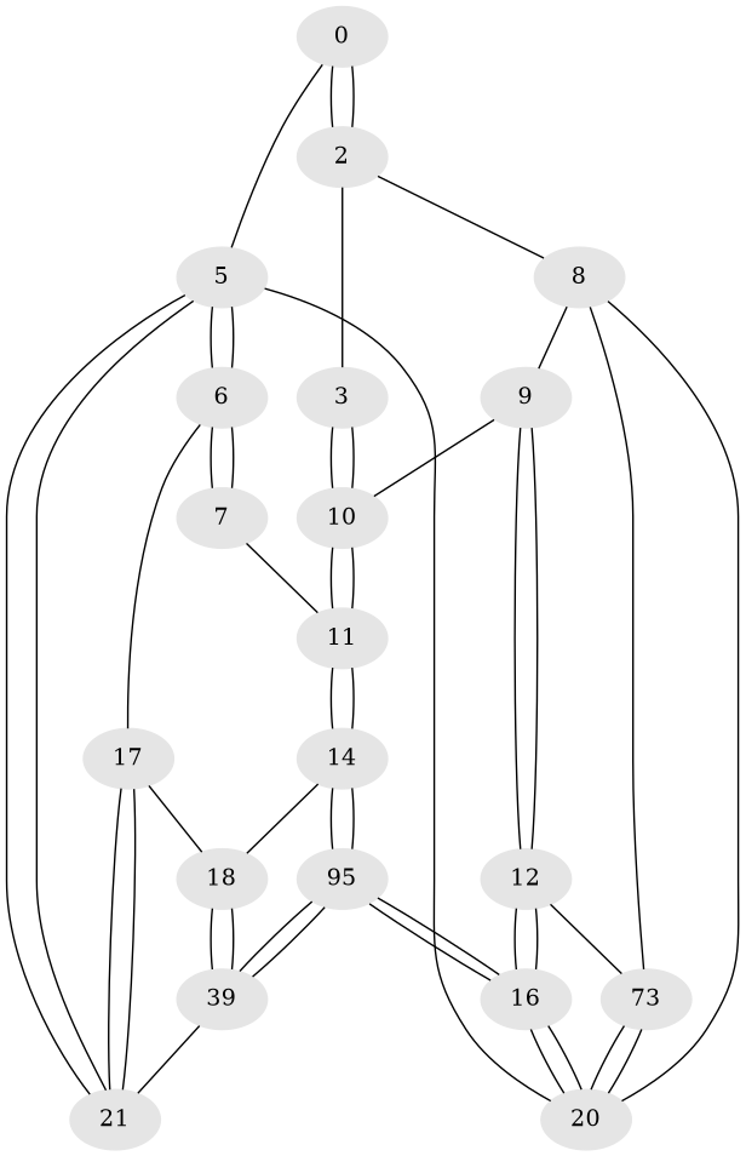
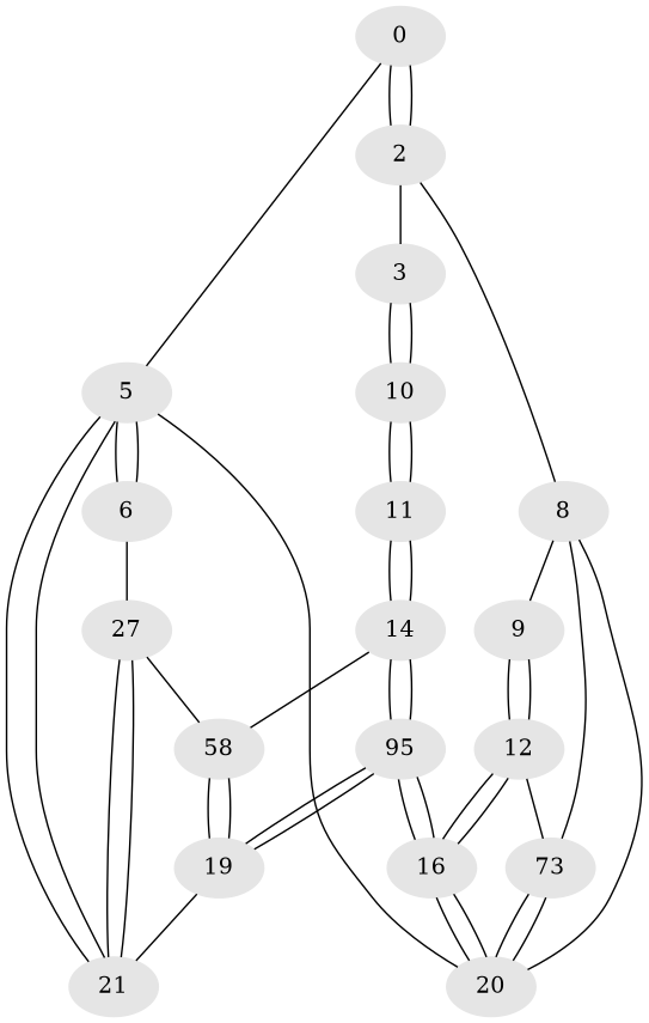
  graph {
    node [color=gray90 style=filled]
    n1 [label=0]
    2
    5
    3
    8
    6
    20
    21
    10
    9
    n11 [label=73]
    11
-   7
-   17
-   18
+   17 [label=27]
+   18 [label=58]
    14
    12
    16
    n19 [label=95]
-   19 [label=39]
+   19
    n1 -- 2
    n1 -- 2
    n1 -- 5
    2 -- 3
    2 -- 8
    5 -- 6
    5 -- 6
    5 -- 20
    5 -- 21
    5 -- 21
    3 -- 10
    3 -- 10
    8 -- 20
    8 -- 9
    8 -- n11
-   6 -- 7
-   6 -- 7
    6 -- 17
    10 -- 11
    10 -- 11
-   9 -- 10
    9 -- 12
    9 -- 12
    n11 -- 20
    n11 -- 20
    11 -- 14
    11 -- 14
-   7 -- 11
    17 -- 21
    17 -- 21
    17 -- 18
    18 -- 19
    18 -- 19
    14 -- 18
    14 -- n19
    14 -- n19
    12 -- n11
    12 -- 16
    12 -- 16
    16 -- 20
    16 -- 20
    n19 -- 16
    n19 -- 16
    n19 -- 19
    n19 -- 19
    19 -- 21
  }
